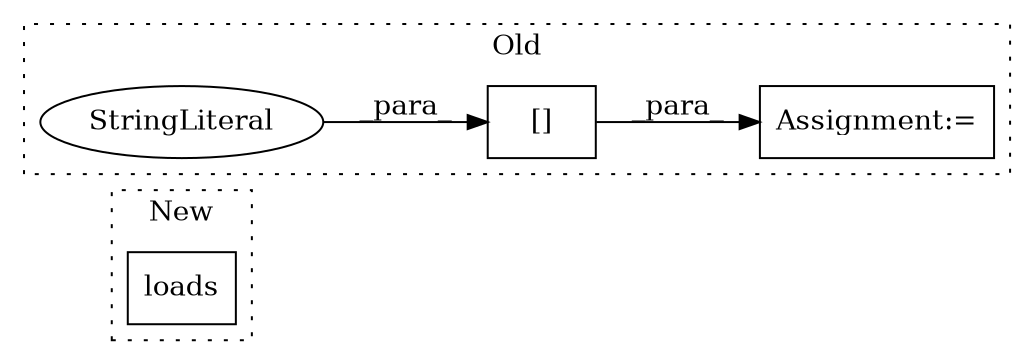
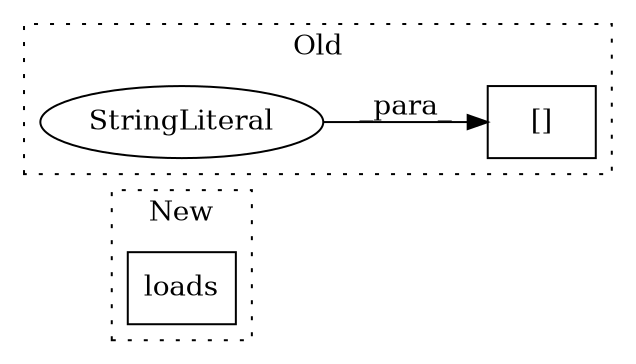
  digraph {
    rankdir=LR
    node [shape=box]
    n1 [a=32 l="6,1" label=loads s="4094,4105"]
    n2 [a=2 l="9,1" label="[]" s="4230,4256"]
-   n3 [a=7 l=2 label="Assignment:=" s=4228]
    n4 [a=45 l=17 label=StringLiteral s=4239 shape=ellipse]
    subgraph cluster_1 {
      label=New
      style=dotted
      n1
    }
    subgraph cluster_2 {
      label=Old
      style=dotted
      n2
-     n3
      n4
    }
-   n2 -> n3 [label=_para_]
    n4 -> n2 [label=_para_]
  }
